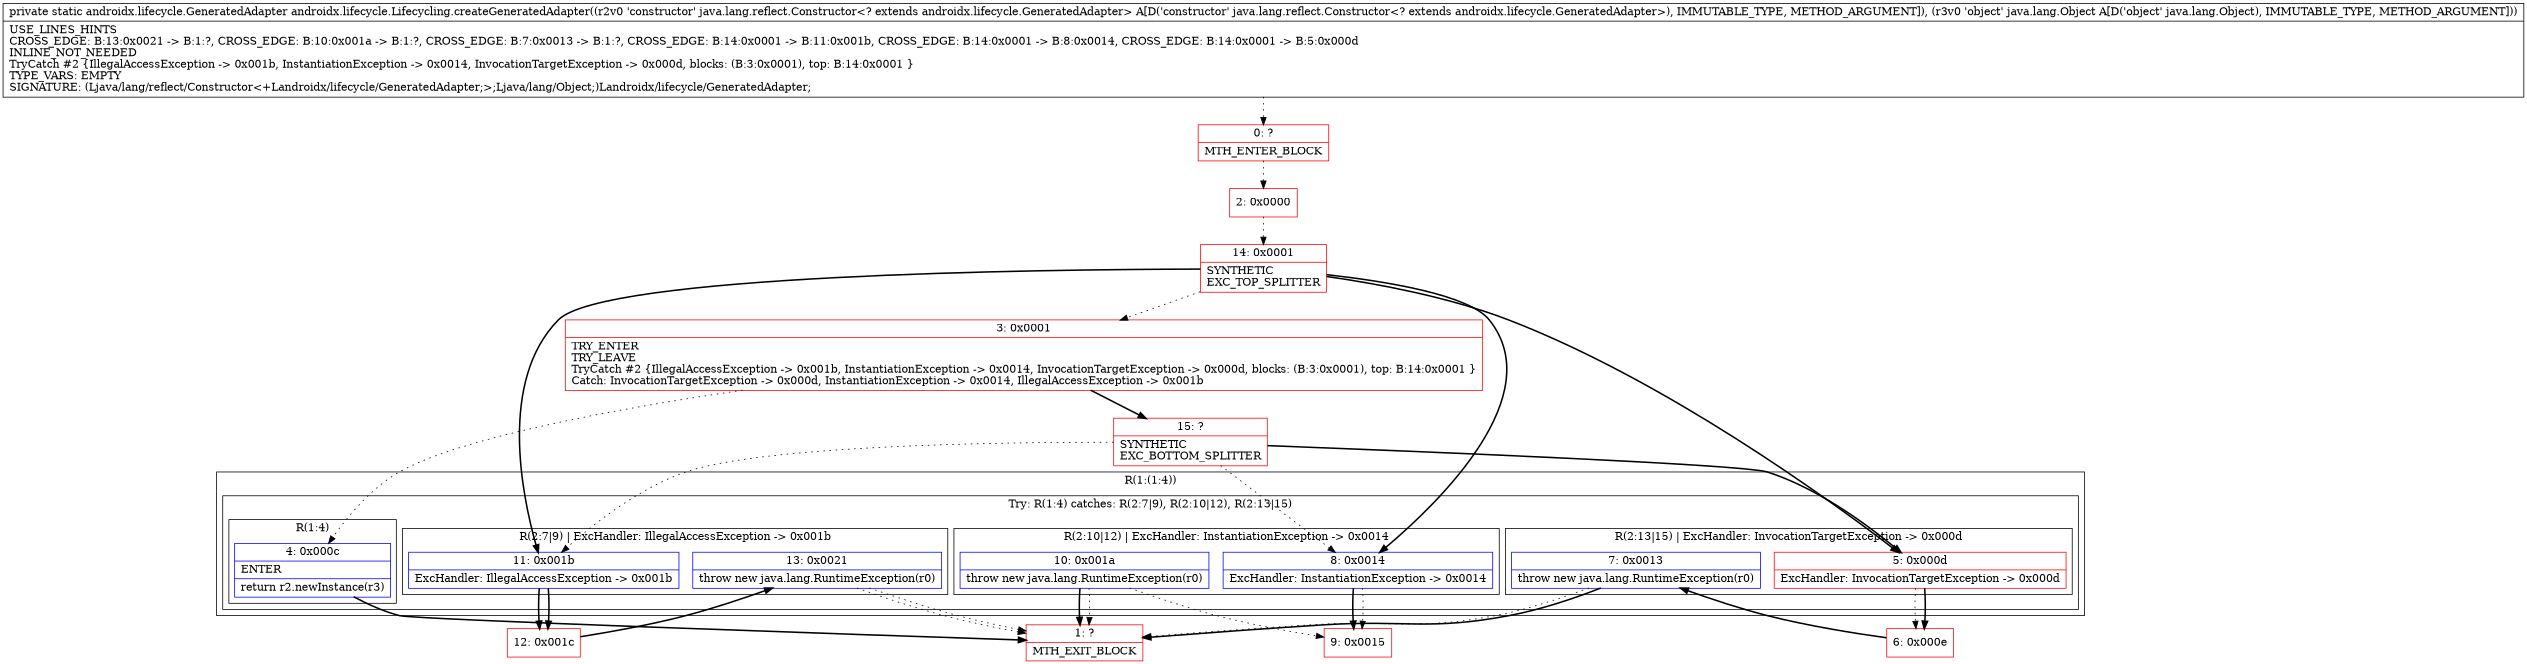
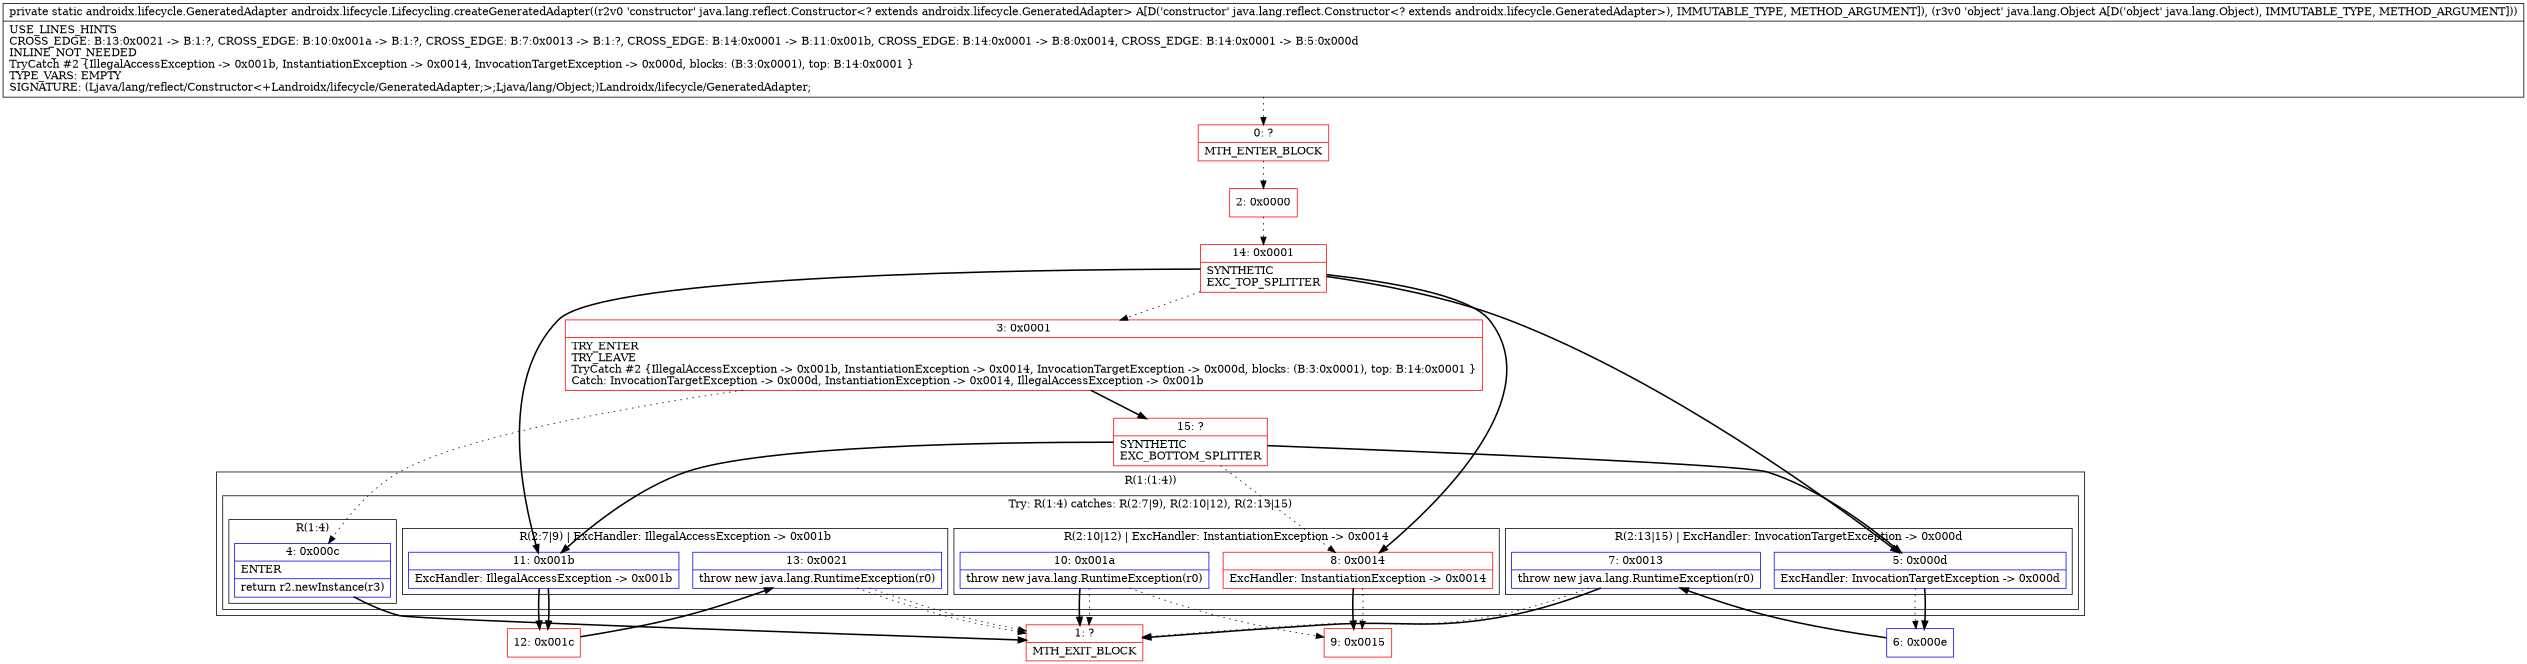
  digraph {
    node [color=red shape=record]
    edge [style=bold]
    n1 [color=blue label="{4\:\ 0x000c|ENTER\l|return r2.newInstance(r3)\l}"]
    n2 [color=blue label="{11\:\ 0x001b|ExcHandler: IllegalAccessException \-\> 0x001b\l}"]
    n3 [color=blue label="{13\:\ 0x0021|throw new java.lang.RuntimeException(r0)\l}"]
-   n4 [color=blue label="{8\:\ 0x0014|ExcHandler: InstantiationException \-\> 0x0014\l}"]
+   n4 [label="{8\:\ 0x0014|ExcHandler: InstantiationException \-\> 0x0014\l}"]
    n5 [color=blue label="{10\:\ 0x001a|throw new java.lang.RuntimeException(r0)\l}"]
-   n6 [label="{5\:\ 0x000d|ExcHandler: InvocationTargetException \-\> 0x000d\l}"]
+   n6 [color=blue label="{5\:\ 0x000d|ExcHandler: InvocationTargetException \-\> 0x000d\l}"]
    n7 [color=blue label="{7\:\ 0x0013|throw new java.lang.RuntimeException(r0)\l}"]
    n8 [label="{1\:\ ?|MTH_EXIT_BLOCK\l}"]
    n9 [label="{12\:\ 0x001c}"]
    n10 [label="{9\:\ 0x0015}"]
-   n11 [label="{6\:\ 0x000e}"]
+   n11 [color=blue label="{6\:\ 0x000e}"]
    n12 [label="{0\:\ ?|MTH_ENTER_BLOCK\l}"]
    n13 [label="{2\:\ 0x0000}"]
    n14 [label="{14\:\ 0x0001|SYNTHETIC\lEXC_TOP_SPLITTER\l}"]
    n15 [label="{3\:\ 0x0001|TRY_ENTER\lTRY_LEAVE\lTryCatch #2 \{IllegalAccessException \-\> 0x001b, InstantiationException \-\> 0x0014, InvocationTargetException \-\> 0x000d, blocks: (B:3:0x0001), top: B:14:0x0001 \}\lCatch: InvocationTargetException \-\> 0x000d, InstantiationException \-\> 0x0014, IllegalAccessException \-\> 0x001b\l}"]
    n16 [label="{15\:\ ?|SYNTHETIC\lEXC_BOTTOM_SPLITTER\l}"]
    n17 [label="{private static androidx.lifecycle.GeneratedAdapter androidx.lifecycle.Lifecycling.createGeneratedAdapter((r2v0 'constructor' java.lang.reflect.Constructor\<? extends androidx.lifecycle.GeneratedAdapter\> A[D('constructor' java.lang.reflect.Constructor\<? extends androidx.lifecycle.GeneratedAdapter\>), IMMUTABLE_TYPE, METHOD_ARGUMENT]), (r3v0 'object' java.lang.Object A[D('object' java.lang.Object), IMMUTABLE_TYPE, METHOD_ARGUMENT]))  | USE_LINES_HINTS\lCROSS_EDGE: B:13:0x0021 \-\> B:1:?, CROSS_EDGE: B:10:0x001a \-\> B:1:?, CROSS_EDGE: B:7:0x0013 \-\> B:1:?, CROSS_EDGE: B:14:0x0001 \-\> B:11:0x001b, CROSS_EDGE: B:14:0x0001 \-\> B:8:0x0014, CROSS_EDGE: B:14:0x0001 \-\> B:5:0x000d\lINLINE_NOT_NEEDED\lTryCatch #2 \{IllegalAccessException \-\> 0x001b, InstantiationException \-\> 0x0014, InvocationTargetException \-\> 0x000d, blocks: (B:3:0x0001), top: B:14:0x0001 \}\lTYPE_VARS: EMPTY\lSIGNATURE: (Ljava\/lang\/reflect\/Constructor\<+Landroidx\/lifecycle\/GeneratedAdapter;\>;Ljava\/lang\/Object;)Landroidx\/lifecycle\/GeneratedAdapter;\l}" color=""]
    subgraph cluster_1 {
      label="R(1:(1:4))"
      subgraph cluster_2 {
        label="Try: R(1:4) catches: R(2:7|9), R(2:10|12), R(2:13|15)"
        subgraph cluster_3 {
          label="R(1:4)"
          n1
        }
        subgraph cluster_4 {
          label="R(2:7|9) | ExcHandler: IllegalAccessException \-\> 0x001b\l"
          n2
          n3
        }
        subgraph cluster_5 {
          label="R(2:10|12) | ExcHandler: InstantiationException \-\> 0x0014\l"
          n4
          n5
        }
        subgraph cluster_6 {
          label="R(2:13|15) | ExcHandler: InvocationTargetException \-\> 0x000d\l"
          n6
          n7
        }
      }
    }
    subgraph cluster_7 {
      label="R(2:7|9) | ExcHandler: IllegalAccessException \-\> 0x001b\l"
    }
    subgraph cluster_8 {
      label="R(2:10|12) | ExcHandler: InstantiationException \-\> 0x0014\l"
    }
    subgraph cluster_9 {
      label="R(2:13|15) | ExcHandler: InvocationTargetException \-\> 0x000d\l"
    }
    n1 -> n8
    n2 -> n9
    n2 -> n9
    n3 -> n8 [style=dotted]
    n3 -> n8 [style=dotted]
    n4 -> n10
    n4 -> n10 [style=dotted]
    n5 -> n8
    n5 -> n8 [style=dotted]
    n5 -> n10 [style=dotted]
    n6 -> n11 [style=dotted]
    n6 -> n11
    n7 -> n8 [style=dotted]
    n7 -> n8
    n9 -> n3
    n11 -> n7
    n12 -> n13 [style=dotted]
    n13 -> n14 [style=dotted]
    n14 -> n2
    n14 -> n4
    n14 -> n6
    n14 -> n15 [style=dotted]
    n15 -> n1 [style=dotted]
    n15 -> n16
-   n16 -> n2 [style=dotted]
+   n16 -> n2
    n16 -> n4 [style=dotted]
    n16 -> n6
    n17 -> n12 [style=dotted]
  }
